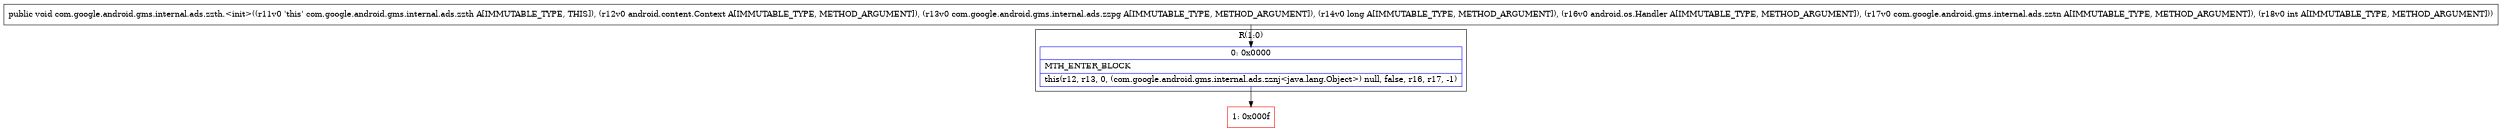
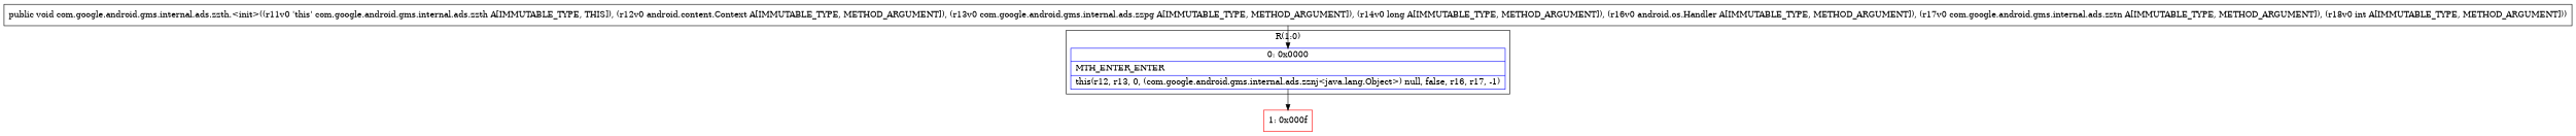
  digraph {
    node [shape=record]
-   n1 [color=blue label="{0\:\ 0x0000|MTH_ENTER_BLOCK\l|this(r12, r13, 0, (com.google.android.gms.internal.ads.zznj\<java.lang.Object\>) null, false, r16, r17, \-1)\l}"]
+   n1 [color=blue label="{0\:\ 0x0000|MTH_ENTER_ENTER\l|this(r12, r13, 0, (com.google.android.gms.internal.ads.zznj\<java.lang.Object\>) null, false, r16, r17, \-1)\l}"]
    n2 [color=red label="{1\:\ 0x000f}"]
    n3 [label="{public void com.google.android.gms.internal.ads.zzth.\<init\>((r11v0 'this' com.google.android.gms.internal.ads.zzth A[IMMUTABLE_TYPE, THIS]), (r12v0 android.content.Context A[IMMUTABLE_TYPE, METHOD_ARGUMENT]), (r13v0 com.google.android.gms.internal.ads.zzpg A[IMMUTABLE_TYPE, METHOD_ARGUMENT]), (r14v0 long A[IMMUTABLE_TYPE, METHOD_ARGUMENT]), (r16v0 android.os.Handler A[IMMUTABLE_TYPE, METHOD_ARGUMENT]), (r17v0 com.google.android.gms.internal.ads.zztn A[IMMUTABLE_TYPE, METHOD_ARGUMENT]), (r18v0 int A[IMMUTABLE_TYPE, METHOD_ARGUMENT])) }"]
    subgraph cluster_1 {
      label="R(1:0)"
      n1
    }
    n1 -> n2
    n3 -> n1
  }
